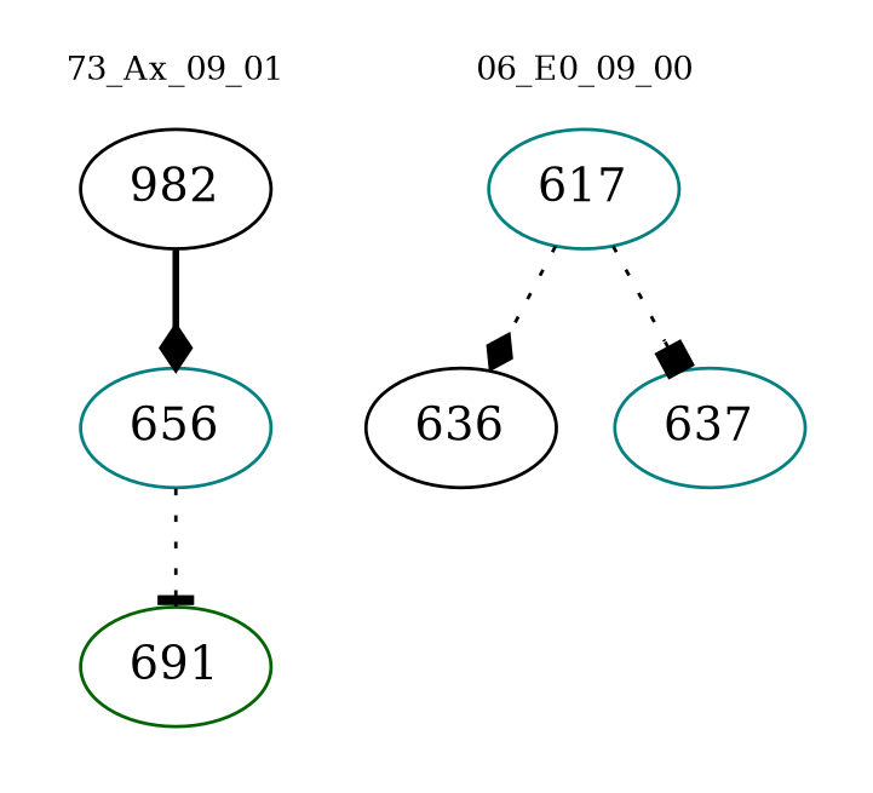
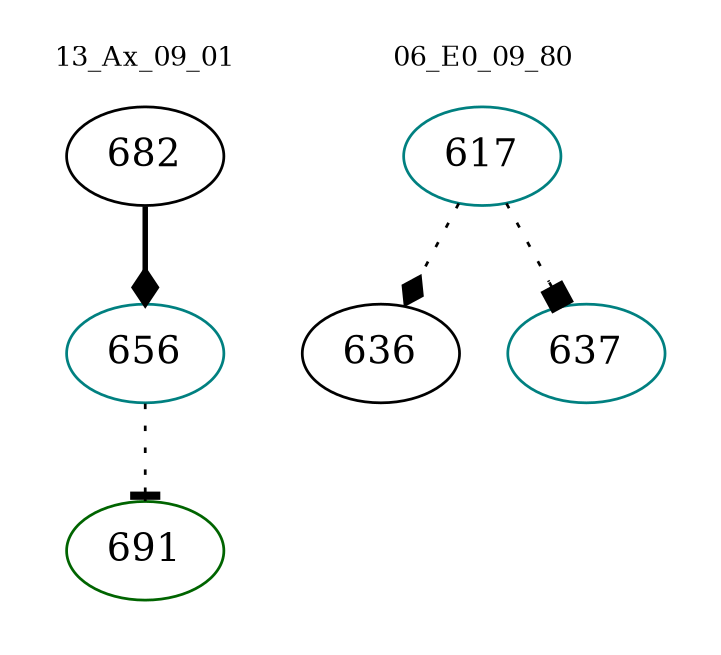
  digraph {
    node [color=teal]
    edge [arrowhead=diamond color=black style=dotted]
    n1 [label=656]
-   n2 [color=black label=982]
+   n2 [color=black label=682]
    n3 [color=darkgreen label=691]
    n4 [label=617]
    n5 [color=black label=636]
    n6 [label=637]
    subgraph cluster_1 {
      color=white
      fontsize=10
-     label="73_Ax_09_01"
+     label="13_Ax_09_01"
      n1
      n2
      n3
    }
    subgraph cluster_2 {
      color=white
      fontsize=10
-     label="06_E0_09_00"
+     label="06_E0_09_80"
      n4
      n5
      n6
    }
    n1 -> n3 [arrowhead=tee]
    n2 -> n1 [style=bold]
    n4 -> n5
    n4 -> n6 [arrowhead=box]
  }
